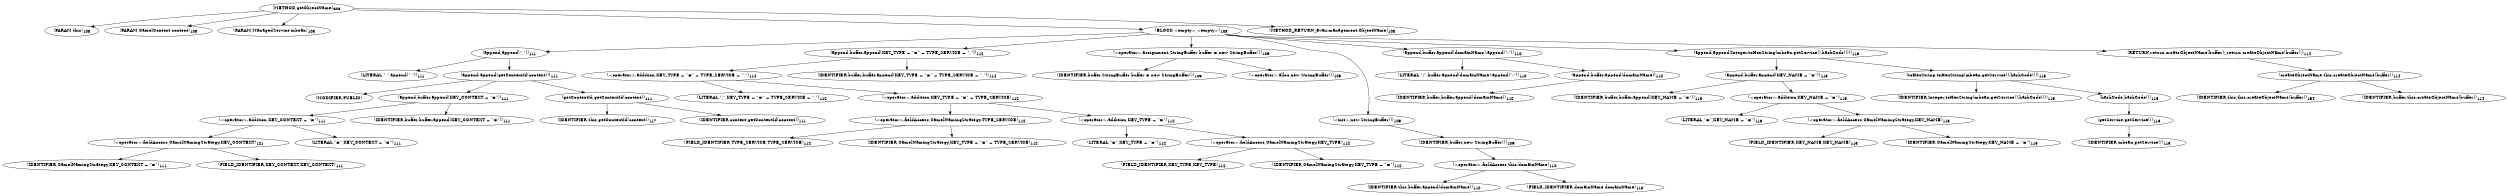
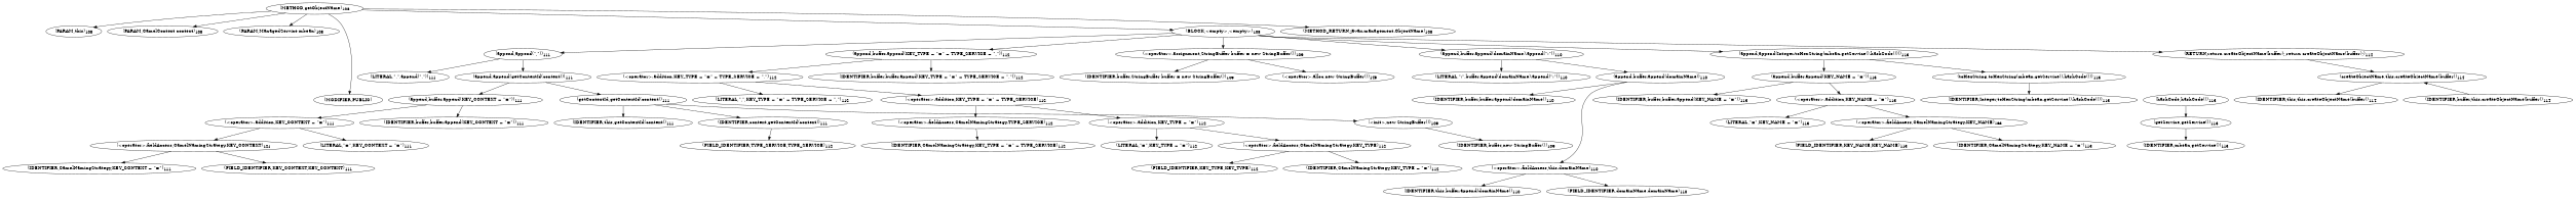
  digraph {
-   n1 [label=<(METHOD,getObjectName)<SUB>308</SUB>>]
+   n1 [label=<(METHOD,getObjectName)<SUB>108</SUB>>]
    n2 [label=<(PARAM,this)<SUB>108</SUB>>]
    n3 [label=<(PARAM,CamelContext context)<SUB>108</SUB>>]
    n4 [label=<(PARAM,ManagedService mbean)<SUB>108</SUB>>]
    n5 [label=<(BLOCK,&lt;empty&gt;,&lt;empty&gt;)<SUB>108</SUB>>]
    n6 [label=<(MODIFIER,PUBLIC)>]
    n7 [label=<(METHOD_RETURN,javax.management.ObjectName)<SUB>108</SUB>>]
    n8 [label=<(&lt;operator&gt;.assignment,StringBuffer buffer = new StringBuffer())<SUB>109</SUB>>]
    n9 [label=<(&lt;init&gt;,new StringBuffer())<SUB>109</SUB>>]
    n10 [label=<(append,buffer.append(domainName).append(&quot;:&quot;))<SUB>110</SUB>>]
    n11 [label=<(append,append(&quot;,&quot;))<SUB>111</SUB>>]
    n12 [label=<(append,buffer.append(KEY_TYPE + &quot;=&quot; + TYPE_SERVICE + &quot;,&quot;))<SUB>112</SUB>>]
    n13 [label=<(append,append(Integer.toHexString(mbean.getService().hashCode())))<SUB>113</SUB>>]
    n14 [label=<(RETURN,return createObjectName(buffer);,return createObjectName(buffer);)<SUB>114</SUB>>]
    n15 [label=<(IDENTIFIER,buffer,StringBuffer buffer = new StringBuffer())<SUB>109</SUB>>]
-   n16 [label=<(&lt;operator&gt;.alloc,new StringBuffer())<SUB>109</SUB>>]
+   n16 [label=<(&lt;operator&gt;.alloc,new StringBuffer())<SUB>149</SUB>>]
    n17 [label=<(IDENTIFIER,buffer,new StringBuffer())<SUB>109</SUB>>]
    n18 [label=<(append,buffer.append(domainName))<SUB>110</SUB>>]
    n19 [label=<(LITERAL,&quot;:&quot;,buffer.append(domainName).append(&quot;:&quot;))<SUB>110</SUB>>]
    n20 [label=<(append,append(getContextId(context)))<SUB>111</SUB>>]
    n21 [label=<(LITERAL,&quot;,&quot;,append(&quot;,&quot;))<SUB>111</SUB>>]
    n22 [label=<(IDENTIFIER,buffer,buffer.append(KEY_TYPE + &quot;=&quot; + TYPE_SERVICE + &quot;,&quot;))<SUB>112</SUB>>]
    n23 [label=<(&lt;operator&gt;.addition,KEY_TYPE + &quot;=&quot; + TYPE_SERVICE + &quot;,&quot;)<SUB>112</SUB>>]
    n24 [label=<(append,buffer.append(KEY_NAME + &quot;=&quot;))<SUB>113</SUB>>]
    n25 [label=<(toHexString,toHexString(mbean.getService().hashCode()))<SUB>113</SUB>>]
    n26 [label=<(createObjectName,this.createObjectName(buffer))<SUB>114</SUB>>]
    n27 [label=<(IDENTIFIER,buffer,buffer.append(domainName))<SUB>110</SUB>>]
    n28 [label=<(&lt;operator&gt;.fieldAccess,this.domainName)<SUB>110</SUB>>]
    n29 [label=<(IDENTIFIER,this,buffer.append(domainName))<SUB>110</SUB>>]
    n30 [label=<(FIELD_IDENTIFIER,domainName,domainName)<SUB>110</SUB>>]
    n31 [label=<(append,buffer.append(KEY_CONTEXT + &quot;=&quot;))<SUB>111</SUB>>]
    n32 [label=<(getContextId,getContextId(context))<SUB>111</SUB>>]
    n33 [label=<(IDENTIFIER,buffer,buffer.append(KEY_CONTEXT + &quot;=&quot;))<SUB>111</SUB>>]
    n34 [label=<(&lt;operator&gt;.addition,KEY_CONTEXT + &quot;=&quot;)<SUB>111</SUB>>]
-   n35 [label=<(IDENTIFIER,this,getContextId(context))<SUB>117</SUB>>]
+   n35 [label=<(IDENTIFIER,this,getContextId(context))<SUB>111</SUB>>]
    n36 [label=<(IDENTIFIER,context,getContextId(context))<SUB>111</SUB>>]
    n37 [label=<(&lt;operator&gt;.fieldAccess,CamelNamingStrategy.KEY_CONTEXT)<SUB>121</SUB>>]
    n38 [label=<(LITERAL,&quot;=&quot;,KEY_CONTEXT + &quot;=&quot;)<SUB>111</SUB>>]
    n39 [label=<(IDENTIFIER,CamelNamingStrategy,KEY_CONTEXT + &quot;=&quot;)<SUB>111</SUB>>]
    n40 [label=<(FIELD_IDENTIFIER,KEY_CONTEXT,KEY_CONTEXT)<SUB>111</SUB>>]
    n41 [label=<(&lt;operator&gt;.addition,KEY_TYPE + &quot;=&quot; + TYPE_SERVICE)<SUB>112</SUB>>]
    n42 [label=<(LITERAL,&quot;,&quot;,KEY_TYPE + &quot;=&quot; + TYPE_SERVICE + &quot;,&quot;)<SUB>112</SUB>>]
    n43 [label=<(&lt;operator&gt;.addition,KEY_TYPE + &quot;=&quot;)<SUB>112</SUB>>]
    n44 [label=<(&lt;operator&gt;.fieldAccess,CamelNamingStrategy.TYPE_SERVICE)<SUB>112</SUB>>]
    n45 [label=<(&lt;operator&gt;.fieldAccess,CamelNamingStrategy.KEY_TYPE)<SUB>112</SUB>>]
    n46 [label=<(LITERAL,&quot;=&quot;,KEY_TYPE + &quot;=&quot;)<SUB>112</SUB>>]
    n47 [label=<(IDENTIFIER,CamelNamingStrategy,KEY_TYPE + &quot;=&quot; + TYPE_SERVICE)<SUB>112</SUB>>]
    n48 [label=<(FIELD_IDENTIFIER,TYPE_SERVICE,TYPE_SERVICE)<SUB>112</SUB>>]
    n49 [label=<(IDENTIFIER,CamelNamingStrategy,KEY_TYPE + &quot;=&quot;)<SUB>112</SUB>>]
    n50 [label=<(FIELD_IDENTIFIER,KEY_TYPE,KEY_TYPE)<SUB>112</SUB>>]
    n51 [label=<(IDENTIFIER,buffer,buffer.append(KEY_NAME + &quot;=&quot;))<SUB>113</SUB>>]
    n52 [label=<(&lt;operator&gt;.addition,KEY_NAME + &quot;=&quot;)<SUB>113</SUB>>]
    n53 [label=<(IDENTIFIER,Integer,toHexString(mbean.getService().hashCode()))<SUB>113</SUB>>]
    n54 [label=<(hashCode,hashCode())<SUB>113</SUB>>]
-   n55 [label=<(&lt;operator&gt;.fieldAccess,CamelNamingStrategy.KEY_NAME)<SUB>113</SUB>>]
+   n55 [label=<(&lt;operator&gt;.fieldAccess,CamelNamingStrategy.KEY_NAME)<SUB>163</SUB>>]
    n56 [label=<(LITERAL,&quot;=&quot;,KEY_NAME + &quot;=&quot;)<SUB>113</SUB>>]
    n57 [label=<(IDENTIFIER,CamelNamingStrategy,KEY_NAME + &quot;=&quot;)<SUB>113</SUB>>]
    n58 [label=<(FIELD_IDENTIFIER,KEY_NAME,KEY_NAME)<SUB>113</SUB>>]
    n59 [label=<(getService,getService())<SUB>113</SUB>>]
    n60 [label=<(IDENTIFIER,mbean,getService())<SUB>113</SUB>>]
-   n61 [label=<(IDENTIFIER,this,this.createObjectName(buffer))<SUB>164</SUB>>]
+   n61 [label=<(IDENTIFIER,this,this.createObjectName(buffer))<SUB>114</SUB>>]
    n62 [label=<(IDENTIFIER,buffer,this.createObjectName(buffer))<SUB>114</SUB>>]
    n1 -> n2
    n1 -> n3
    n1 -> n4
    n1 -> n5
-   n20 -> n6
+   n1 -> n6
    n1 -> n7
    n5 -> n8
-   n5 -> n9
+   n32 -> n9
    n5 -> n10
    n5 -> n11
    n5 -> n12
    n5 -> n13
    n5 -> n14
    n8 -> n15
    n8 -> n16
    n9 -> n17
    n10 -> n18
    n10 -> n19
    n11 -> n20
    n11 -> n21
    n12 -> n22
    n12 -> n23
    n13 -> n24
    n13 -> n25
    n14 -> n26
    n18 -> n27
-   n17 -> n28
+   n18 -> n28
    n20 -> n31
    n20 -> n32
    n23 -> n41
    n23 -> n42
    n24 -> n51
    n24 -> n52
    n25 -> n53
-   n25 -> n54
    n26 -> n61
-   n26 -> n62
+   n62 -> n26
    n28 -> n29
    n28 -> n30
    n31 -> n33
    n31 -> n34
    n32 -> n35
    n32 -> n36
    n34 -> n37
    n34 -> n38
    n37 -> n39
    n37 -> n40
    n41 -> n43
    n41 -> n44
    n43 -> n45
    n43 -> n46
    n44 -> n47
-   n44 -> n48
+   n36 -> n48
    n45 -> n49
    n45 -> n50
    n52 -> n55
    n52 -> n56
    n54 -> n59
    n55 -> n57
    n55 -> n58
    n59 -> n60
  }
